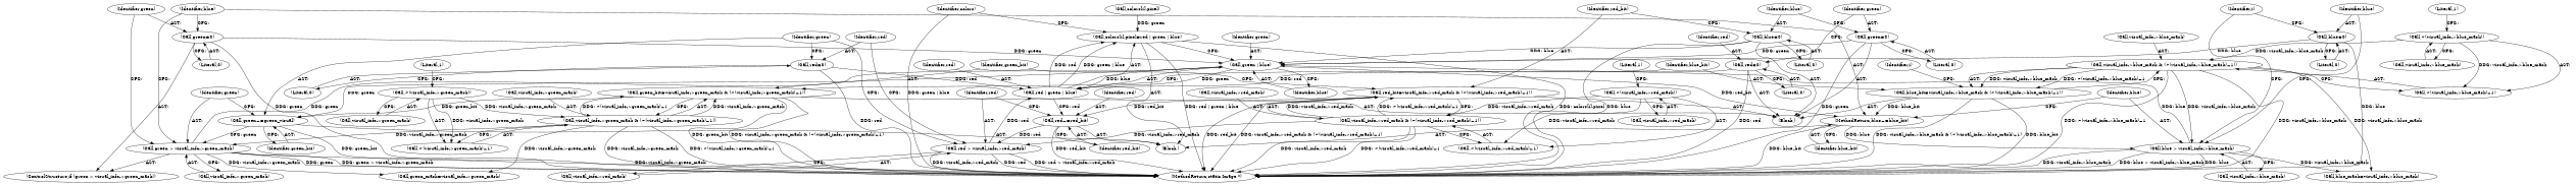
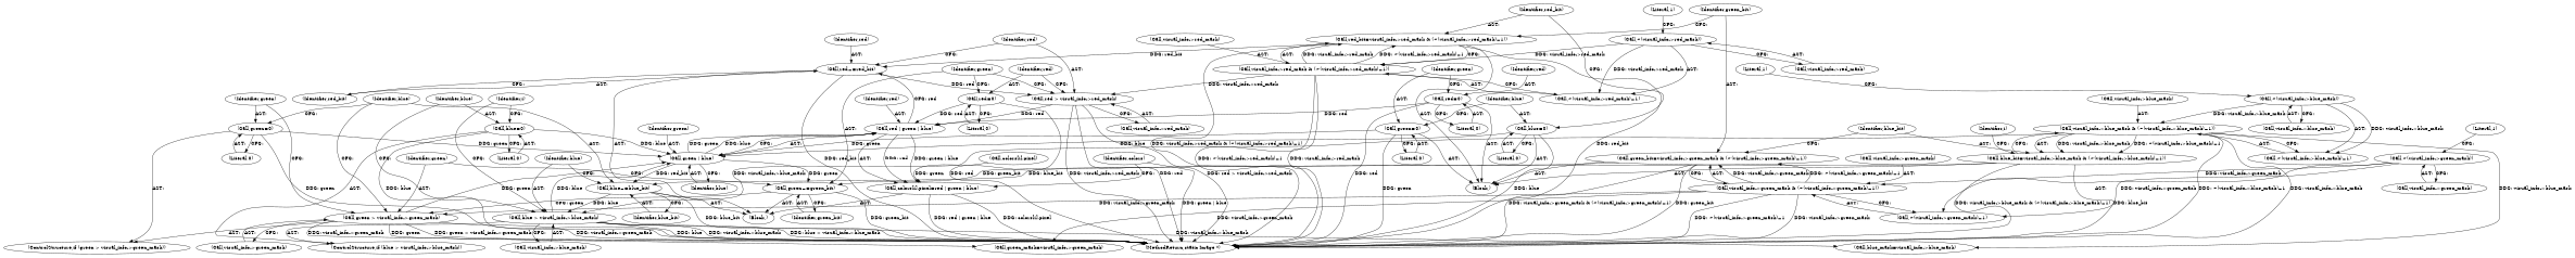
  digraph {
    n1 [label="(Call,colors[i].pixel=red | green | blue)"]
    n2 [label="(Block,)"]
    n3 [label="(MethodReturn,static Image *)"]
    n4 [label="(Call,red | green | blue)"]
    n5 [label="(Call,red+=red_bit)"]
    n6 [label="(Call,green | blue)"]
    n7 [label="(Call,red > visual_info->red_mask)"]
    n8 [label="(Identifier,red_bit)"]
-   n9 [label="(Call,green+=green_visual)"]
-   n10 [label="(MethodReturn,blue+=blue_bit)"]
+   n9 [label="(Call,green+=green_bit)"]
+   n10 [label="(Call,blue+=blue_bit)"]
    n11 [label="(Identifier,blue)"]
    n12 [label="(Call,red=0)"]
    n13 [label="(Literal,0)"]
    n14 [label="(Call,visual_info->red_mask)"]
    n15 [label="(Call,red_bit=visual_info->red_mask & (~(visual_info->red_mask)+1))"]
    n16 [label="(Call,visual_info->red_mask & (~(visual_info->red_mask)+1))"]
    n17 [label="(Block,)"]
    n18 [label="(Call,~(visual_info->red_mask)+1)"]
    n19 [label="(Call,~(visual_info->red_mask))"]
    n20 [label="(Call,visual_info->red_mask)"]
    n21 [label="(Call,red=0)"]
    n22 [label="(Literal,0)"]
    n23 [label="(Call,green > visual_info->green_mask)"]
    n24 [label="(Identifier,green_bit)"]
    n25 [label="(Call,blue > visual_info->blue_mask)"]
    n26 [label="(Identifier,blue_bit)"]
    n27 [label="(Call,green=0)"]
    n28 [label="(Literal,0)"]
    n29 [label="(ControlStructure,if (green > visual_info->green_mask))"]
    n30 [label="(Call,green=0)"]
    n31 [label="(Literal,0)"]
    n32 [label="(Call,visual_info->green_mask)"]
    n33 [label="(Call,green_mask=visual_info->green_mask)"]
    n34 [label="(Call,green_bit=visual_info->green_mask & (~(visual_info->green_mask)+1))"]
    n35 [label="(Call,visual_info->green_mask & (~(visual_info->green_mask)+1))"]
    n36 [label="(Call,~(visual_info->green_mask)+1)"]
    n37 [label="(Call,~(visual_info->green_mask))"]
    n38 [label="(Call,visual_info->green_mask)"]
    n39 [label="(Call,blue=0)"]
+   n40 [label="(ControlStructure,if (blue > visual_info->blue_mask))"]
    n41 [label="(Literal,0)"]
    n42 [label="(Call,visual_info->blue_mask)"]
    n43 [label="(Call,blue_mask=visual_info->blue_mask)"]
    n44 [label="(Call,blue_bit=visual_info->blue_mask & (~(visual_info->blue_mask)+1))"]
    n45 [label="(Call,visual_info->blue_mask & (~(visual_info->blue_mask)+1))"]
    n46 [label="(Call,~(visual_info->blue_mask)+1)"]
    n47 [label="(Call,~(visual_info->blue_mask))"]
    n48 [label="(Call,visual_info->blue_mask)"]
    n49 [label="(Call,blue=0)"]
    n50 [label="(Literal,0)"]
    n51 [label="(Identifier,red_bit)"]
    n52 [label="(Identifier,i)"]
    n53 [label="(Call,visual_info->blue_mask)"]
    n54 [label="(Identifier,blue)"]
    n55 [label="(Identifier,green)"]
    n56 [label="(Identifier,blue)"]
    n57 [label="(Identifier,green_bit)"]
    n58 [label="(Identifier,blue)"]
    n59 [label="(Literal,1)"]
    n60 [label="(Identifier,red)"]
    n61 [label="(Identifier,green)"]
    n62 [label="(Call,colors[i].pixel)"]
    n63 [label="(Identifier,colors)"]
    n64 [label="(Identifier,blue)"]
    n65 [label="(Call,visual_info->green_mask)"]
    n66 [label="(Identifier,i)"]
    n67 [label="(Identifier,red)"]
    n68 [label="(Identifier,green)"]
    n69 [label="(Literal,1)"]
    n70 [label="(Identifier,blue_bit)"]
    n71 [label="(Identifier,green)"]
    n72 [label="(Call,visual_info->red_mask)"]
    n73 [label="(Identifier,red)"]
    n74 [label="(Identifier,red)"]
    n75 [label="(Identifier,green)"]
    n76 [label="(Identifier,red)"]
    n77 [label="(Literal,1)"]
    n1 -> n2 [label="AST: "]
    n1 -> n3 [label="DDG: red | green | blue"]
    n1 -> n3 [label="DDG: colors[i].pixel"]
    n4 -> n1 [label="AST: "]
    n4 -> n1 [label="DDG: red"]
    n4 -> n1 [label="DDG: green | blue"]
    n4 -> n5 [label="CFG: red"]
-   n1 -> n6 [label="CFG: "]
+   n4 -> n6 [label="CFG: "]
    n5 -> n2 [label="AST: "]
    n5 -> n3 [label="DDG: red_bit"]
    n5 -> n7 [label="DDG: red"]
    n5 -> n8 [label="CFG: "]
    n6 -> n4 [label="AST: "]
    n6 -> n4 [label="DDG: green"]
    n6 -> n4 [label="DDG: blue"]
    n6 -> n9 [label="DDG: green"]
    n6 -> n10 [label="DDG: red_bit"]
    n6 -> n11 [label="CFG: "]
    n7 -> n3 [label="DDG: red > visual_info->red_mask"]
    n7 -> n3 [label="DDG: visual_info->red_mask"]
    n7 -> n3 [label="DDG: red"]
    n7 -> n4 [label="DDG: red"]
    n7 -> n14 [label="CFG: "]
    n8 -> n5 [label="AST: "]
    n9 -> n2 [label="AST: "]
    n9 -> n3 [label="DDG: green_bit"]
    n9 -> n23 [label="CFG: green"]
    n9 -> n24 [label="CFG: "]
    n10 -> n2 [label="AST: "]
    n10 -> n3 [label="DDG: blue_bit"]
    n10 -> n25 [label="DDG: blue"]
    n10 -> n26 [label="CFG: "]
    n11 -> n6 [label="AST: "]
    n12 -> n3 [label="DDG: red"]
    n12 -> n4 [label="DDG: red"]
    n12 -> n13 [label="CFG: "]
    n13 -> n12 [label="AST: "]
    n14 -> n7 [label="AST: "]
    n15 -> n3 [label="DDG: visual_info->red_mask & (~(visual_info->red_mask)+1)"]
    n15 -> n3 [label="DDG: red_bit"]
    n15 -> n5 [label="DDG: red_bit"]
    n15 -> n16 [label="CFG: "]
    n15 -> n17 [label="AST: "]
    n16 -> n3 [label="DDG: ~(visual_info->red_mask)+1"]
    n16 -> n3 [label="DDG: visual_info->red_mask"]
    n16 -> n7 [label="DDG: visual_info->red_mask"]
    n16 -> n15 [label="AST: "]
    n16 -> n15 [label="DDG: visual_info->red_mask"]
    n16 -> n15 [label="DDG: ~(visual_info->red_mask)+1"]
    n16 -> n18 [label="CFG: "]
    n18 -> n16 [label="AST: "]
    n19 -> n16 [label="DDG: visual_info->red_mask"]
    n19 -> n18 [label="AST: "]
    n19 -> n18 [label="DDG: visual_info->red_mask"]
    n19 -> n20 [label="CFG: "]
    n20 -> n19 [label="AST: "]
    n21 -> n3 [label="DDG: red"]
    n21 -> n4 [label="DDG: red"]
    n21 -> n17 [label="AST: "]
    n21 -> n22 [label="CFG: "]
    n22 -> n21 [label="AST: "]
    n23 -> n3 [label="DDG: green > visual_info->green_mask"]
    n23 -> n3 [label="DDG: visual_info->green_mask"]
    n23 -> n3 [label="DDG: green"]
    n23 -> n6 [label="DDG: green"]
    n23 -> n29 [label="AST: "]
    n23 -> n32 [label="CFG: "]
    n23 -> n33 [label="DDG: visual_info->green_mask"]
    n24 -> n9 [label="AST: "]
    n25 -> n3 [label="DDG: blue > visual_info->blue_mask"]
    n25 -> n3 [label="DDG: blue"]
    n25 -> n3 [label="DDG: visual_info->blue_mask"]
    n25 -> n6 [label="DDG: blue"]
+   n25 -> n40 [label="AST: "]
    n25 -> n42 [label="CFG: "]
    n25 -> n43 [label="DDG: visual_info->blue_mask"]
    n26 -> n10 [label="AST: "]
    n27 -> n3 [label="DDG: green"]
    n27 -> n6 [label="DDG: green"]
    n27 -> n28 [label="CFG: "]
    n27 -> n29 [label="AST: "]
    n28 -> n27 [label="AST: "]
    n30 -> n3 [label="DDG: green"]
    n30 -> n6 [label="DDG: green"]
    n30 -> n17 [label="AST: "]
    n30 -> n31 [label="CFG: "]
    n31 -> n30 [label="AST: "]
    n32 -> n23 [label="AST: "]
    n34 -> n3 [label="DDG: visual_info->green_mask & (~(visual_info->green_mask)+1)"]
    n34 -> n3 [label="DDG: green_bit"]
    n34 -> n9 [label="DDG: green_bit"]
    n34 -> n17 [label="AST: "]
    n34 -> n35 [label="CFG: "]
    n35 -> n3 [label="DDG: visual_info->green_mask"]
    n35 -> n3 [label="DDG: ~(visual_info->green_mask)+1"]
    n35 -> n23 [label="DDG: visual_info->green_mask"]
    n35 -> n33 [label="DDG: visual_info->green_mask"]
    n35 -> n34 [label="AST: "]
    n35 -> n34 [label="DDG: visual_info->green_mask"]
    n35 -> n34 [label="DDG: ~(visual_info->green_mask)+1"]
    n35 -> n36 [label="CFG: "]
    n36 -> n35 [label="AST: "]
    n37 -> n35 [label="DDG: visual_info->green_mask"]
    n37 -> n36 [label="AST: "]
    n37 -> n36 [label="DDG: visual_info->green_mask"]
    n37 -> n38 [label="CFG: "]
    n38 -> n37 [label="AST: "]
    n39 -> n3 [label="DDG: blue"]
    n39 -> n6 [label="DDG: blue"]
+   n39 -> n40 [label="AST: "]
    n39 -> n41 [label="CFG: "]
    n41 -> n39 [label="AST: "]
    n42 -> n25 [label="AST: "]
    n44 -> n3 [label="DDG: blue_bit"]
    n44 -> n3 [label="DDG: visual_info->blue_mask & (~(visual_info->blue_mask)+1)"]
    n44 -> n10 [label="DDG: blue_bit"]
    n44 -> n17 [label="AST: "]
    n44 -> n45 [label="CFG: "]
    n45 -> n3 [label="DDG: ~(visual_info->blue_mask)+1"]
    n45 -> n3 [label="DDG: visual_info->blue_mask"]
    n45 -> n25 [label="DDG: visual_info->blue_mask"]
    n45 -> n43 [label="DDG: visual_info->blue_mask"]
    n45 -> n44 [label="AST: "]
    n45 -> n44 [label="DDG: visual_info->blue_mask"]
    n45 -> n44 [label="DDG: ~(visual_info->blue_mask)+1"]
    n45 -> n46 [label="CFG: "]
    n46 -> n45 [label="AST: "]
    n47 -> n45 [label="DDG: visual_info->blue_mask"]
    n47 -> n46 [label="AST: "]
    n47 -> n46 [label="DDG: visual_info->blue_mask"]
    n47 -> n48 [label="CFG: "]
    n48 -> n47 [label="AST: "]
    n49 -> n3 [label="DDG: blue"]
    n49 -> n6 [label="DDG: blue"]
    n49 -> n17 [label="AST: "]
    n49 -> n50 [label="CFG: "]
    n50 -> n49 [label="AST: "]
    n51 -> n15 [label="AST: "]
    n51 -> n49 [label="CFG: "]
    n52 -> n25 [label="CFG: "]
    n52 -> n39 [label="CFG: "]
    n53 -> n45 [label="AST: "]
    n54 -> n10 [label="AST: "]
    n54 -> n23 [label="CFG: "]
    n54 -> n27 [label="CFG: "]
    n55 -> n7 [label="CFG: "]
    n55 -> n9 [label="AST: "]
    n55 -> n12 [label="CFG: "]
    n56 -> n10 [label="CFG: "]
    n56 -> n25 [label="AST: "]
    n57 -> n15 [label="CFG: "]
    n57 -> n34 [label="AST: "]
    n58 -> n25 [label="CFG: "]
    n58 -> n39 [label="AST: "]
    n59 -> n19 [label="CFG: "]
    n60 -> n5 [label="AST: "]
    n61 -> n9 [label="CFG: "]
    n61 -> n23 [label="AST: "]
    n62 -> n1 [label="DDG: green"]
    n63 -> n1 [label="CFG: "]
    n63 -> n3 [label="DDG: green | blue"]
    n64 -> n30 [label="CFG: "]
    n64 -> n49 [label="AST: "]
    n65 -> n35 [label="AST: "]
    n66 -> n44 [label="CFG: "]
    n67 -> n4 [label="AST: "]
    n68 -> n6 [label="AST: "]
    n69 -> n47 [label="CFG: "]
    n70 -> n34 [label="CFG: "]
    n70 -> n44 [label="AST: "]
    n71 -> n23 [label="CFG: "]
    n71 -> n27 [label="AST: "]
    n72 -> n16 [label="AST: "]
    n73 -> n5 [label="CFG: "]
    n73 -> n7 [label="AST: "]
    n74 -> n7 [label="CFG: "]
    n74 -> n12 [label="AST: "]
    n75 -> n21 [label="CFG: "]
    n75 -> n30 [label="AST: "]
    n76 -> n21 [label="AST: "]
    n77 -> n37 [label="CFG: "]
  }
